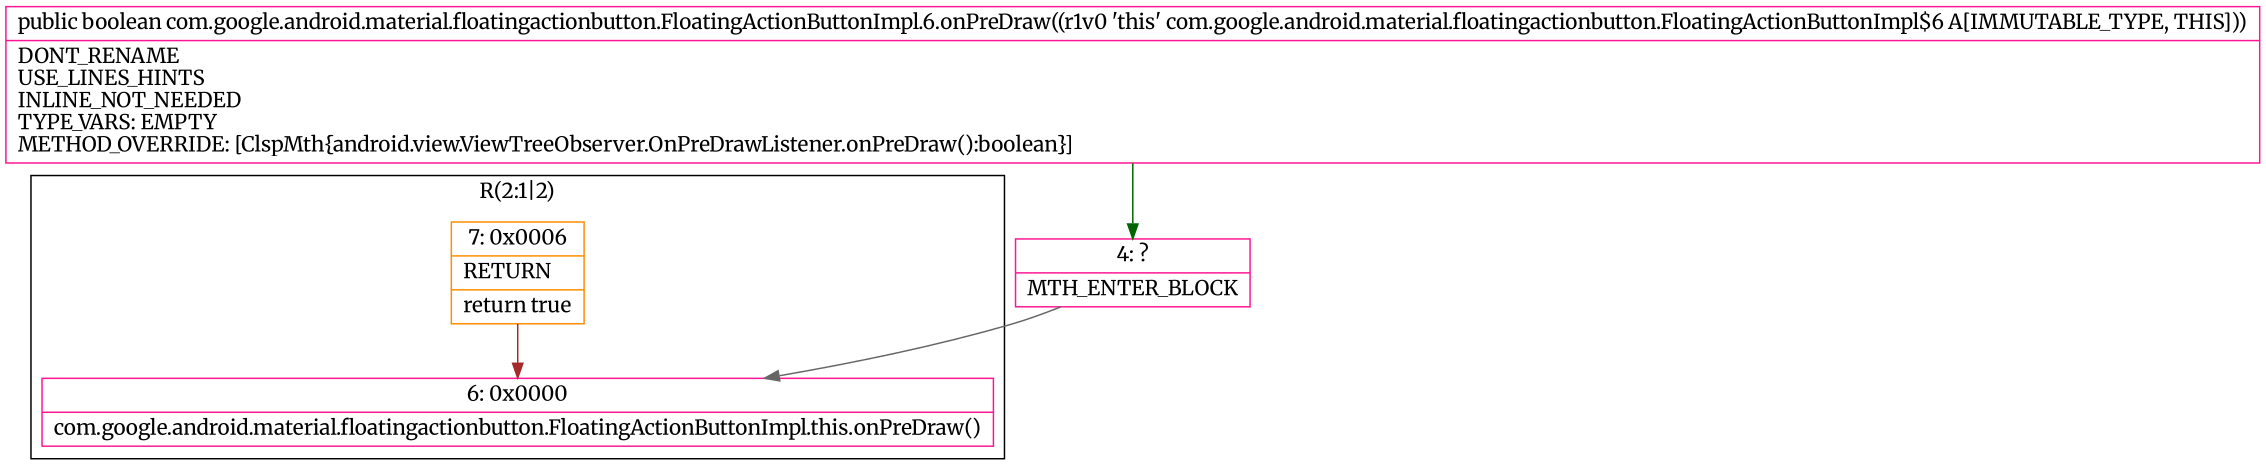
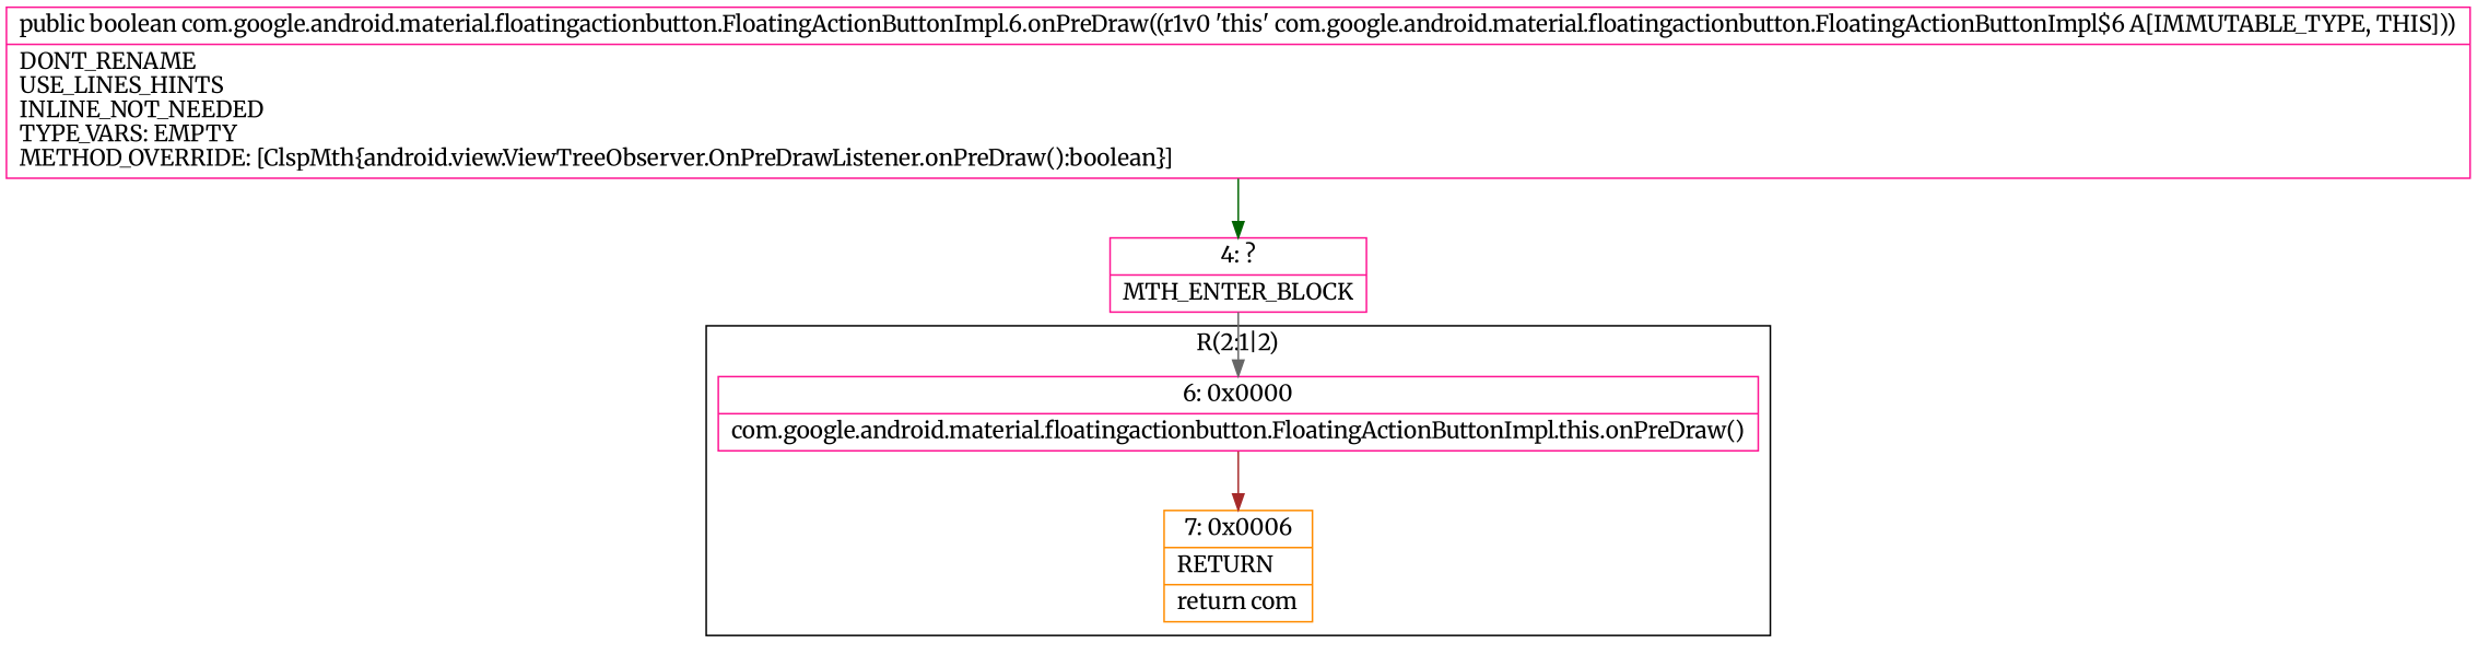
  digraph {
    fontname=Merriweather
    node [color=deeppink fontname=Merriweather shape=record]
    edge [fontname=Merriweather]
    n1 [label="{6\:\ 0x0000|com.google.android.material.floatingactionbutton.FloatingActionButtonImpl.this.onPreDraw()\l}"]
-   n2 [color=darkorange label="{7\:\ 0x0006|RETURN\l|return true\l}"]
+   n2 [color=darkorange label="{7\:\ 0x0006|RETURN\l|return com\l}"]
    n3 [label="{4\:\ ?|MTH_ENTER_BLOCK\l}"]
    n4 [label="{public boolean com.google.android.material.floatingactionbutton.FloatingActionButtonImpl.6.onPreDraw((r1v0 'this' com.google.android.material.floatingactionbutton.FloatingActionButtonImpl$6 A[IMMUTABLE_TYPE, THIS]))  | DONT_RENAME\lUSE_LINES_HINTS\lINLINE_NOT_NEEDED\lTYPE_VARS: EMPTY\lMETHOD_OVERRIDE: [ClspMth\{android.view.ViewTreeObserver.OnPreDrawListener.onPreDraw():boolean\}]\l}"]
    subgraph cluster_1 {
      label="R(2:1|2)"
      n1
      n2
    }
-   n2 -> n1 [color=brown]
+   n1 -> n2 [color=brown]
    n3 -> n1 [color=gray40]
    n4 -> n3 [color=darkgreen]
  }
